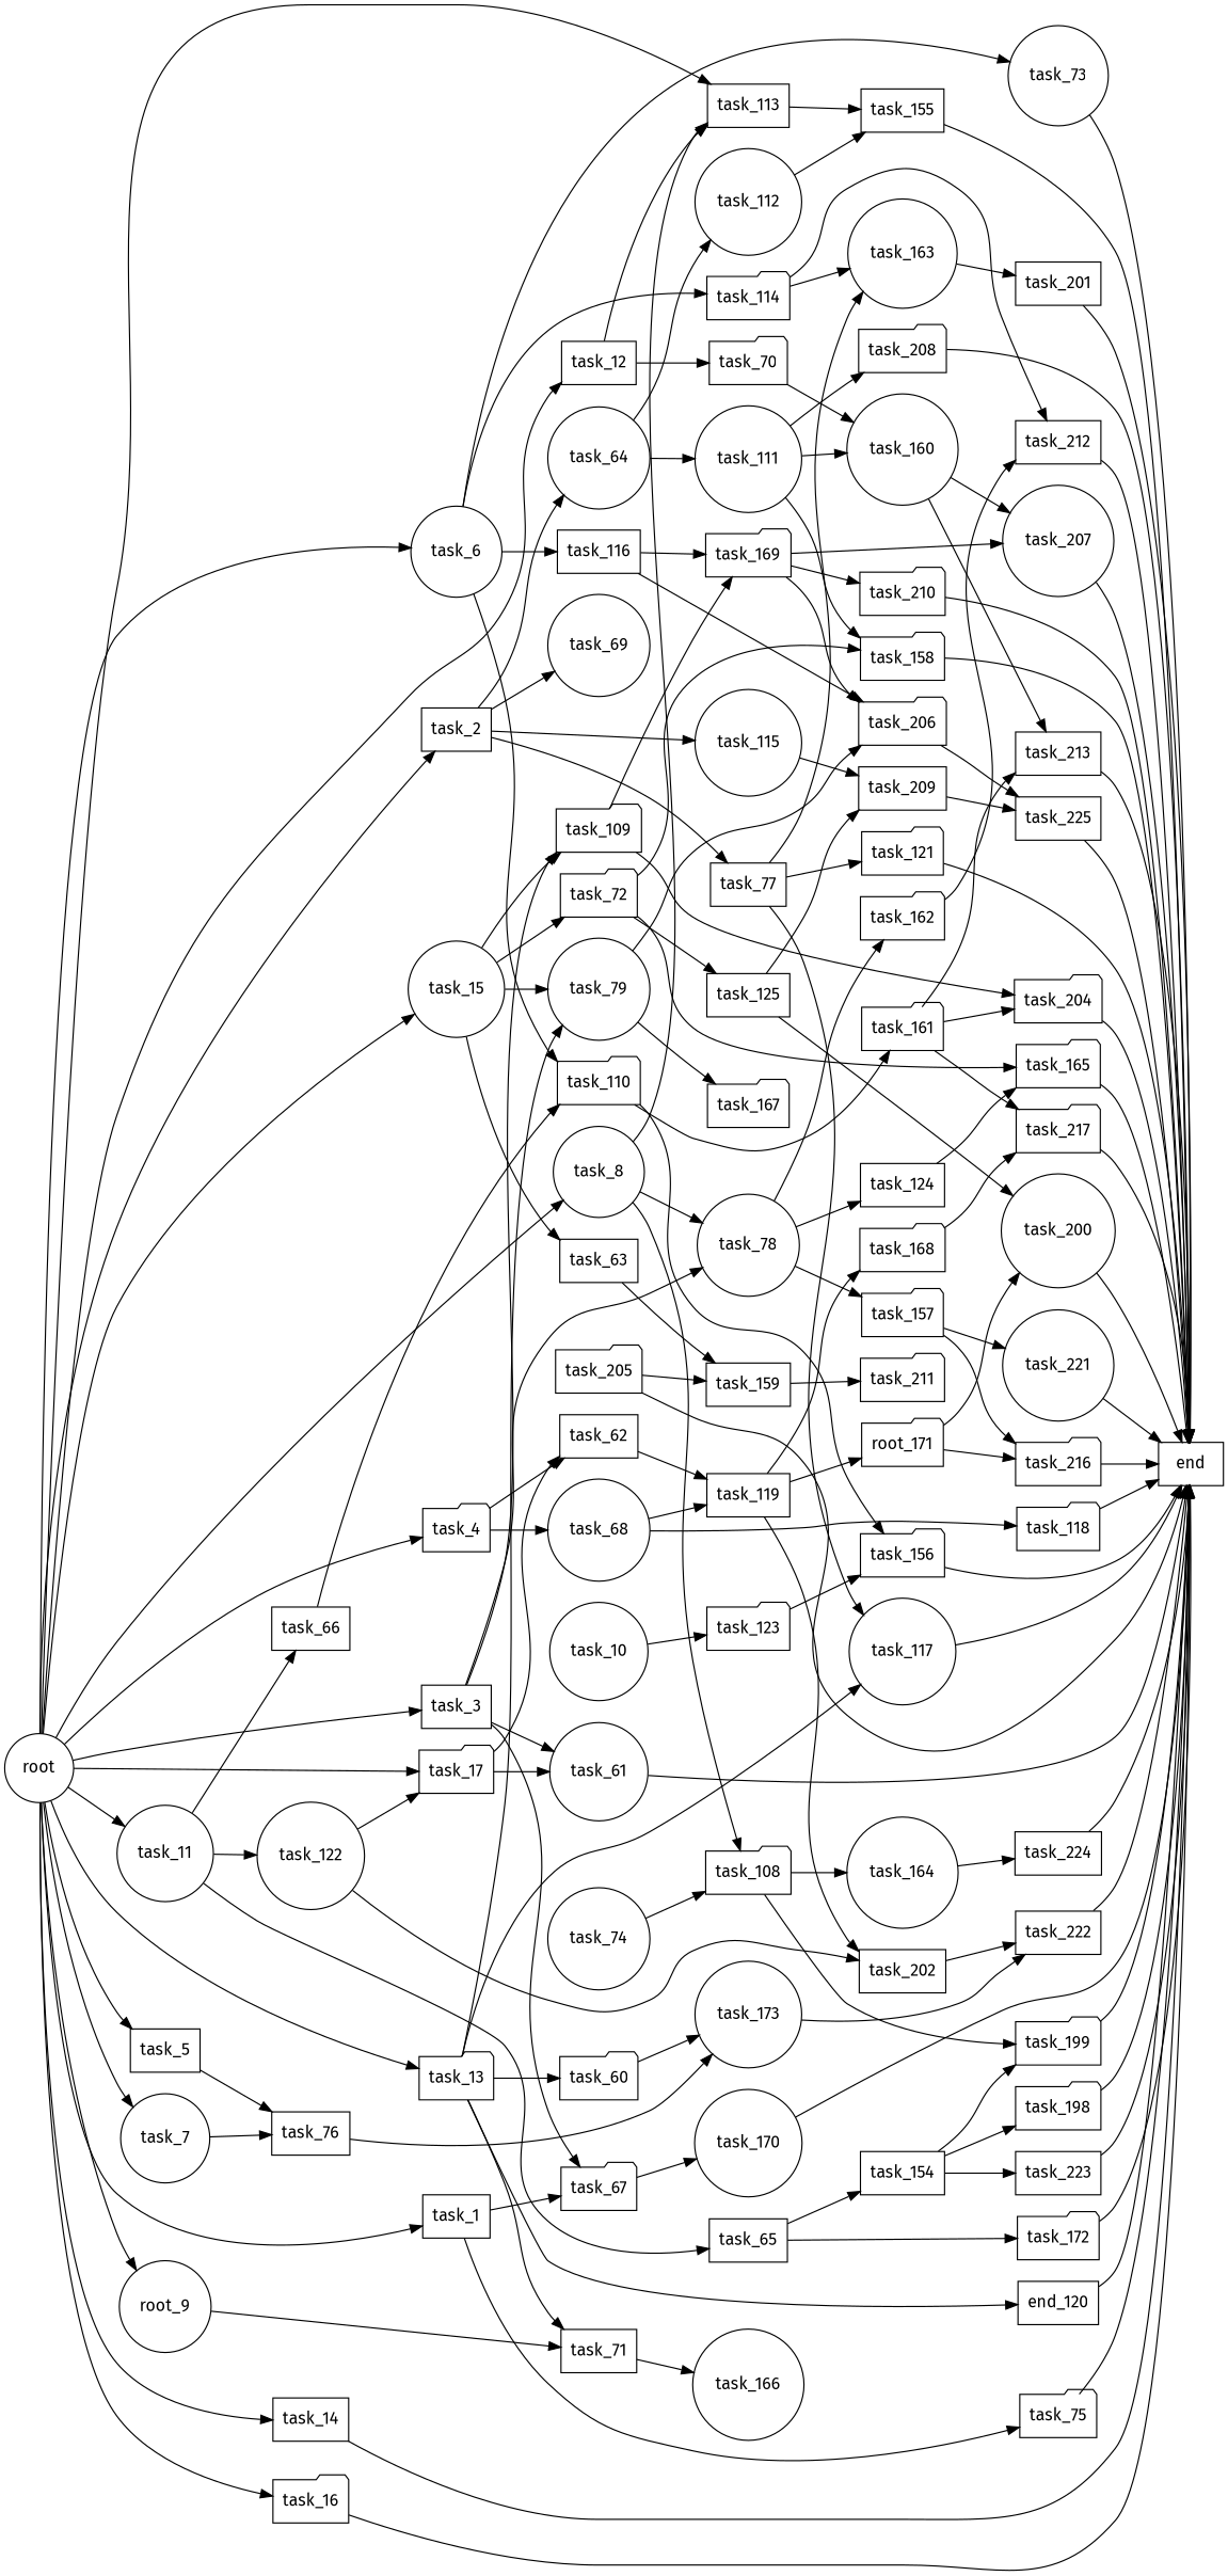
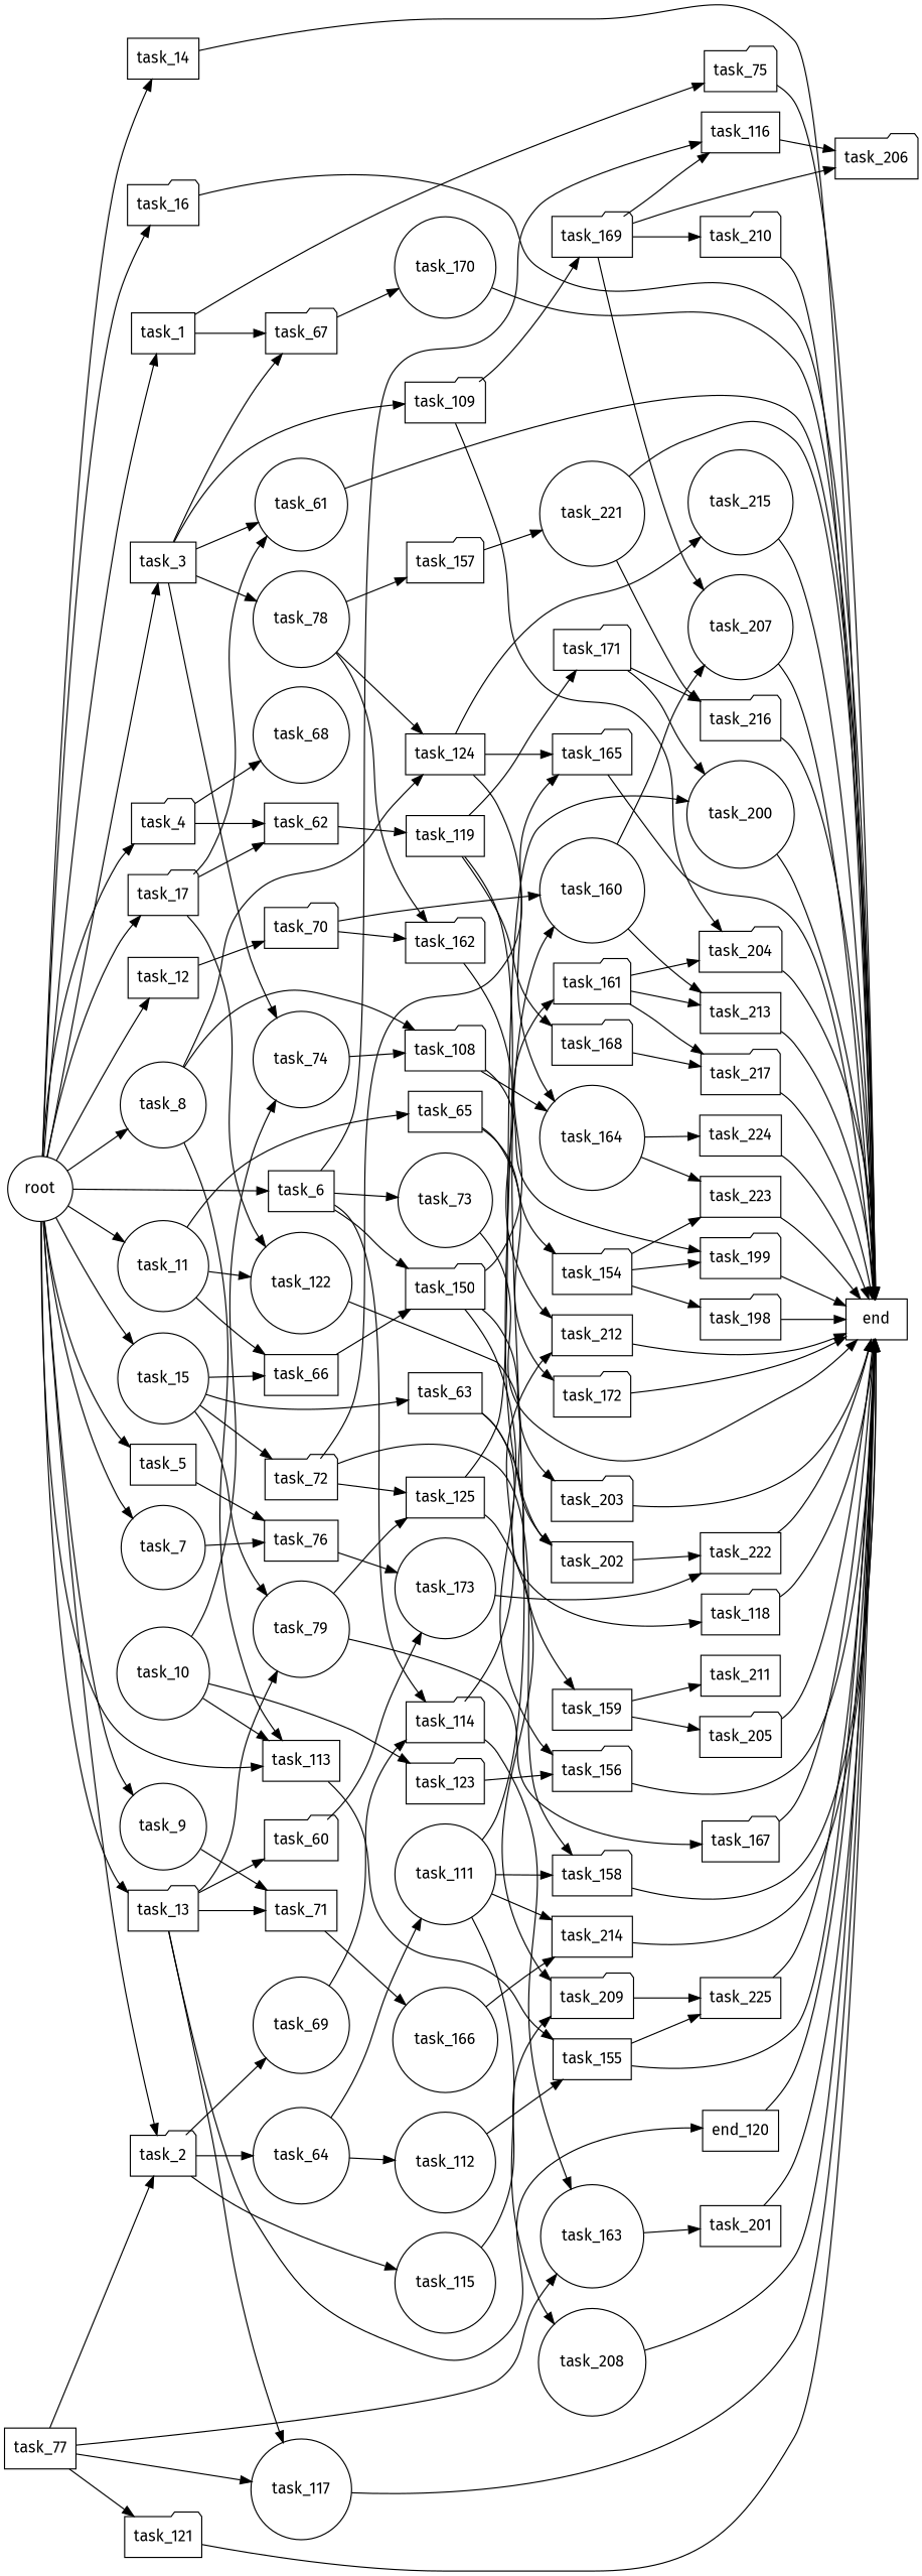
  digraph {
    fontname="Fira Sans"
    rankdir=LR
    node [fontname="Fira Sans" shape=folder]
    edge [fontname="Fira Sans"]
    task_116 [shape=box]
    task_169
    task_206
    task_207 [shape=circle]
    task_210
    task_225 [shape=box]
    task_163 [shape=circle]
    task_201 [shape=box]
    end [shape=box]
    task_15 [shape=circle]
    task_79 [shape=circle]
    task_63 [shape=box]
    task_109
    task_72
    task_167
    task_125 [shape=box]
    task_159 [shape=box]
    task_204
    task_158
    task_165
    task_212 [shape=box]
    task_168
    task_217
    task_161
    task_213 [shape=box]
    task_173 [shape=circle]
    task_222 [shape=box]
    task_7 [shape=circle]
    task_76 [shape=box]
    task_119 [shape=box]
    task_202 [shape=box]
-   task_171 [label=root_171]
+   task_171
    task_216
    task_200 [shape=circle]
    task_166 [shape=circle]
-   task_209 [shape=box]
+   task_214 [shape=box]
+   task_209
    task_75
-   task_154 [shape=box]
+   task_154
    task_199
    task_198
    task_223 [shape=box]
    task_117 [shape=circle]
    task_155 [shape=box]
-   task_9 [shape=circle label=root_9]
+   task_9 [shape=circle]
    task_71 [shape=box]
-   task_211
+   task_211 [shape=box]
    task_112 [shape=circle]
    task_121
    task_164 [shape=circle]
    task_224 [shape=box]
    task_73 [shape=circle]
    task_172
    task_77 [shape=box]
    task_65 [shape=box]
    task_118
    task_205
    task_68 [shape=circle]
    task_115 [shape=circle]
    task_160 [shape=circle]
    task_61 [shape=circle]
    task_11 [shape=circle]
    task_66 [shape=box]
    task_122 [shape=circle]
-   task_110
+   task_110 [label=task_150]
    task_156
    task_1 [shape=box]
    task_67
    task_170 [shape=circle]
    task_78 [shape=circle]
    task_157
    task_162
    task_124 [shape=box]
    task_221 [shape=circle]
+   task_215 [shape=circle]
    task_69 [shape=circle]
    task_114
    task_123
    task_111 [shape=circle]
-   task_208
+   task_208 [shape=circle]
    task_62 [shape=box]
+   task_203
    task_4
    task_60
    task_10 [shape=circle]
    task_74 [shape=circle]
    task_113 [shape=box]
    task_108
    task_70
    task_14 [shape=box]
    task_12 [shape=box]
    task_13
    n93 [label=end_120 shape=box]
    task_3 [shape=box]
-   task_6 [shape=circle]
+   task_6 [shape=box]
    task_64 [shape=circle]
-   task_2 [shape=box]
+   task_2
    task_17
    root [shape=circle]
    task_8 [shape=circle]
    task_16
    task_5 [shape=box]
-   task_116 -> task_169
+   task_169 -> task_116
    task_116 -> task_206
    task_169 -> task_206
    task_169 -> task_207
    task_169 -> task_210
-   task_206 -> task_225
+   task_155 -> task_225
    task_207 -> end
    task_210 -> end
    task_225 -> end
    task_163 -> task_201
    task_201 -> end
    task_15 -> task_79
    task_15 -> task_63
-   task_15 -> task_109
+   task_15 -> task_66
    task_15 -> task_72
    task_79 -> task_167
-   task_79 -> task_206
+   task_79 -> task_125
    task_63 -> task_159
    task_109 -> task_169
    task_109 -> task_204
    task_72 -> task_125
    task_72 -> task_158
    task_72 -> task_165
+   task_167 -> end
    task_125 -> task_200
    task_125 -> task_209
    task_159 -> task_211
-   task_205 -> task_159
+   task_159 -> task_205
    task_204 -> end
    task_158 -> end
    task_165 -> end
    task_212 -> end
    task_168 -> task_217
    task_217 -> end
    task_161 -> task_204
    task_161 -> task_217
    task_161 -> task_213
    task_213 -> end
    task_173 -> task_222
    task_222 -> end
    task_7 -> task_76
    task_76 -> task_173
    task_119 -> task_168
    task_119 -> task_202
    task_119 -> task_171
    task_202 -> task_222
    task_171 -> task_216
    task_171 -> task_200
    task_216 -> end
    task_200 -> end
+   task_166 -> task_214
+   task_214 -> end
    task_209 -> task_225
    task_75 -> end
    task_154 -> task_199
    task_154 -> task_198
    task_154 -> task_223
    task_199 -> end
    task_198 -> end
    task_223 -> end
    task_117 -> end
    task_155 -> end
    task_9 -> task_71
    task_71 -> task_166
    task_112 -> task_155
    task_121 -> end
+   task_164 -> task_223
    task_164 -> task_224
    task_224 -> end
    task_73 -> end
    task_172 -> end
    task_77 -> task_163
    task_77 -> task_117
    task_77 -> task_121
    task_65 -> task_154
    task_65 -> task_172
    task_118 -> end
    task_205 -> end
-   task_68 -> task_119
-   task_68 -> task_118
+   task_63 -> task_118
    task_115 -> task_209
    task_160 -> task_207
    task_160 -> task_213
    task_61 -> end
    task_11 -> task_65
    task_11 -> task_66
    task_11 -> task_122
    task_66 -> task_110
    task_122 -> task_202
    task_110 -> task_161
    task_110 -> task_156
+   task_110 -> task_203
    task_156 -> end
    task_1 -> task_75
    task_1 -> task_67
    task_67 -> task_170
    task_170 -> end
    task_78 -> task_157
    task_78 -> task_162
    task_78 -> task_124
-   task_157 -> task_216
+   task_221 -> task_216
    task_157 -> task_221
    task_162 -> task_212
    task_124 -> task_165
+   task_124 -> task_164
+   task_124 -> task_215
    task_221 -> end
+   task_215 -> end
+   task_69 -> task_114
    task_114 -> task_163
    task_114 -> task_212
    task_123 -> task_156
    task_111 -> task_158
+   task_111 -> task_214
    task_111 -> task_160
    task_111 -> task_208
    task_208 -> end
    task_62 -> task_119
+   task_203 -> end
    task_4 -> task_68
    task_4 -> task_62
    task_60 -> task_173
    task_10 -> task_123
-   task_12 -> task_113
+   task_10 -> task_74
+   task_10 -> task_113
    task_74 -> task_108
    task_113 -> task_155
    task_108 -> task_199
    task_108 -> task_164
    task_70 -> task_160
+   task_70 -> task_162
    task_14 -> end
    task_12 -> task_70
    task_13 -> task_79
    task_13 -> task_117
    task_13 -> task_71
    task_13 -> task_60
    task_13 -> n93
    n93 -> end
    task_3 -> task_109
    task_3 -> task_61
    task_3 -> task_67
    task_3 -> task_78
+   task_3 -> task_74
    task_6 -> task_116
    task_6 -> task_73
    task_6 -> task_110
    task_6 -> task_114
    task_64 -> task_112
    task_64 -> task_111
-   task_2 -> task_77
+   task_77 -> task_2
    task_2 -> task_115
    task_2 -> task_69
    task_2 -> task_64
    task_17 -> task_61
-   task_122 -> task_17
+   task_17 -> task_122
    task_17 -> task_62
    root -> task_15
    root -> task_7
    root -> task_9
    root -> task_11
    root -> task_1
    root -> task_4
    root -> task_113
    root -> task_14
    root -> task_12
    root -> task_13
    root -> task_3
    root -> task_6
    root -> task_2
    root -> task_17
    root -> task_8
    root -> task_16
    root -> task_5
-   task_8 -> task_78
+   task_8 -> task_124
    task_8 -> task_113
    task_8 -> task_108
    task_16 -> end
    task_5 -> task_76
  }
